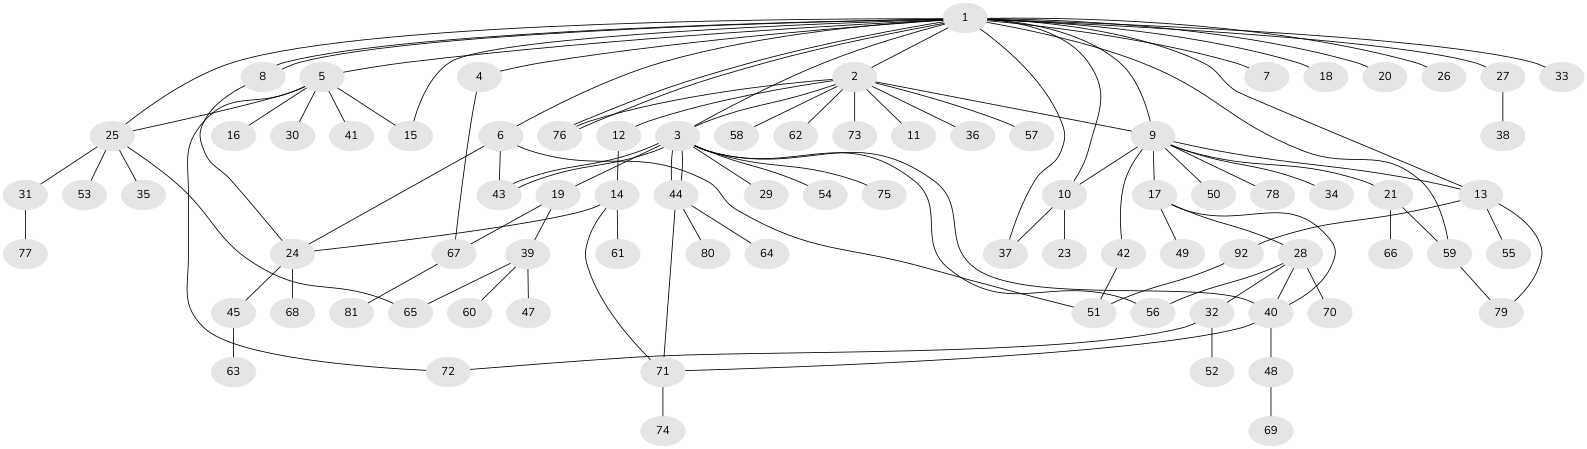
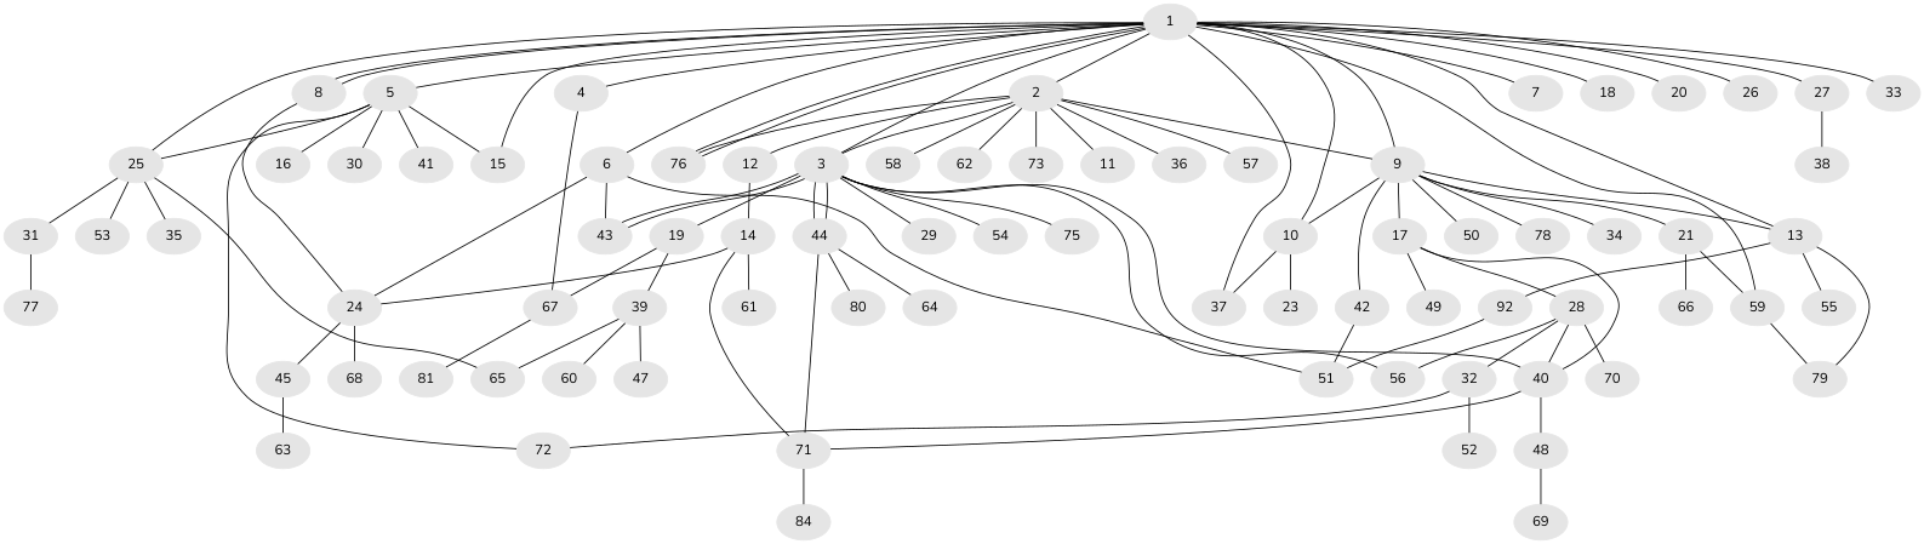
  graph {
    fontname=Nunito
    node [color=gray90 fontname=Nunito style=filled]
    edge [fontname=Nunito]
    1
    2
    3
    4
    5
    6
    7
    8
    9
    10
    13
    15
    18
    20
    25
    26
    27
    33
    37
    59
    76
    11
    12
    36
    57
    58
    62
    73
    19
    29
    40
    43
    44
    54
    56
    75
    67
    16
    30
    41
    72
    24
    51
    17
    21
    34
    42
    50
    78
    23
    n51 [label=92]
    55
    79
    31
    35
    53
    65
    38
    14
    39
    71
    48
    64
    80
    81
    45
    68
    28
    49
    66
    61
-   74
+   74 [label=84]
    32
    70
    47
    60
    63
    77
    52
    69
    1 -- 2
    1 -- 3
    1 -- 4
    1 -- 5
    1 -- 6
    1 -- 7
    1 -- 8
    1 -- 8
    1 -- 9
    1 -- 10
    1 -- 13
    1 -- 15
    1 -- 18
    1 -- 20
    1 -- 25
    1 -- 26
    1 -- 27
    1 -- 33
    1 -- 37
    1 -- 59
    1 -- 76
    1 -- 76
    2 -- 3
    2 -- 9
    2 -- 76
    2 -- 11
    2 -- 12
    2 -- 36
    2 -- 57
    2 -- 58
    2 -- 62
    2 -- 73
    3 -- 19
    3 -- 29
    3 -- 40
    3 -- 43
    3 -- 43
    3 -- 44
    3 -- 44
    3 -- 54
    3 -- 56
    3 -- 75
    4 -- 67
    5 -- 15
    5 -- 25
    5 -- 16
    5 -- 30
    5 -- 41
    5 -- 72
    6 -- 43
    6 -- 24
    6 -- 51
    8 -- 24
    9 -- 10
    9 -- 13
    9 -- 17
    9 -- 21
    9 -- 34
    9 -- 42
    9 -- 50
    9 -- 78
    10 -- 37
    10 -- 23
    13 -- n51
    13 -- 55
    13 -- 79
    25 -- 31
    25 -- 35
    25 -- 53
    25 -- 65
    27 -- 38
    59 -- 79
    12 -- 14
    19 -- 67
    19 -- 39
    40 -- 71
    40 -- 48
    44 -- 71
    44 -- 64
    44 -- 80
    67 -- 81
    24 -- 45
    24 -- 68
    17 -- 40
    17 -- 28
    17 -- 49
    21 -- 59
    21 -- 66
    42 -- 51
    n51 -- 51
    31 -- 77
    14 -- 24
    14 -- 71
    14 -- 61
    39 -- 65
    39 -- 47
    39 -- 60
    71 -- 74
    48 -- 69
    45 -- 63
    28 -- 40
    28 -- 56
    28 -- 32
    28 -- 70
    32 -- 72
    32 -- 52
  }
